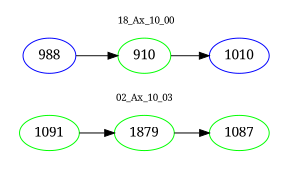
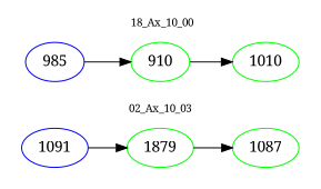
  digraph {
    fontname="Noto Serif"
    rankdir=LR
    node [color=green fontname="Noto Serif"]
    edge [color=black fontname="Noto Serif"]
-   n1 [label=1091]
+   n1 [color=blue label=1091]
    n2 [label=1879]
    n3 [label=1087]
-   n4 [color=blue label=988]
+   n4 [color=blue label=985]
    n5 [label=910]
-   n6 [color=blue label=1010]
+   n6 [label=1010]
    subgraph cluster_1 {
      color=white
      fontsize=10
      label="02_Ax_10_03"
      n1
      n2
      n3
    }
    subgraph cluster_2 {
      color=white
      fontsize=10
      label="18_Ax_10_00"
      n4
      n5
      n6
    }
    n1 -> n2
    n2 -> n3
    n4 -> n5
    n5 -> n6
  }
